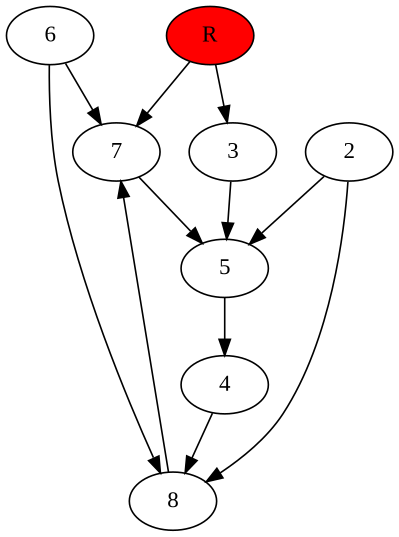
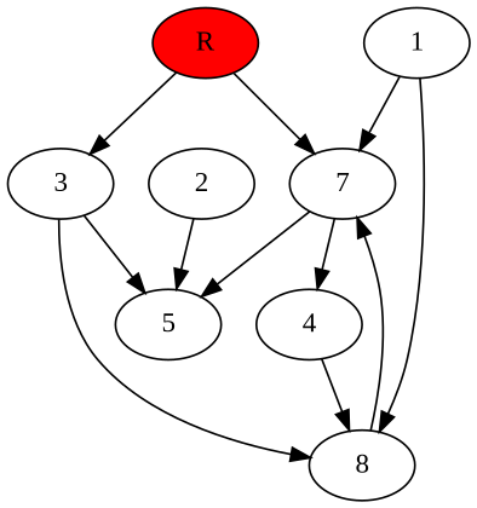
  digraph {
    fontname="Liberation Serif"
    node [fontname="Liberation Serif"]
    edge [fontname="Liberation Serif"]
-   1 [label=6]
+   1
    7
    8
    5
    2
    3
    4
    R [fillcolor="#ff0000" style=filled]
    1 -> 7
    1 -> 8
    7 -> 5
    8 -> 7
-   5 -> 4
-   2 -> 8
+   7 -> 4
+   3 -> 8
    2 -> 5
    3 -> 5
    4 -> 8
    R -> 7
    R -> 3
  }
